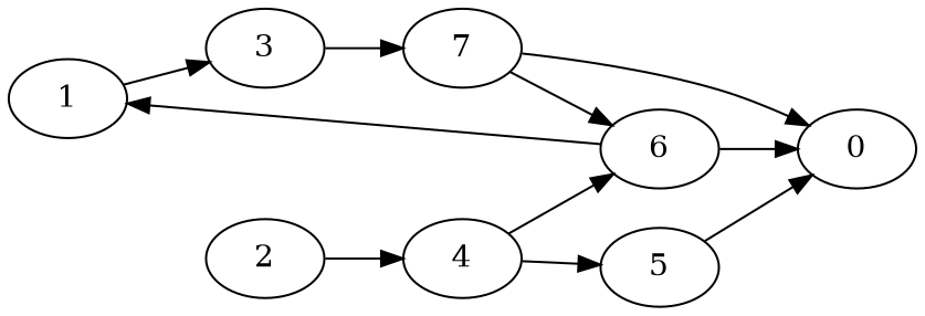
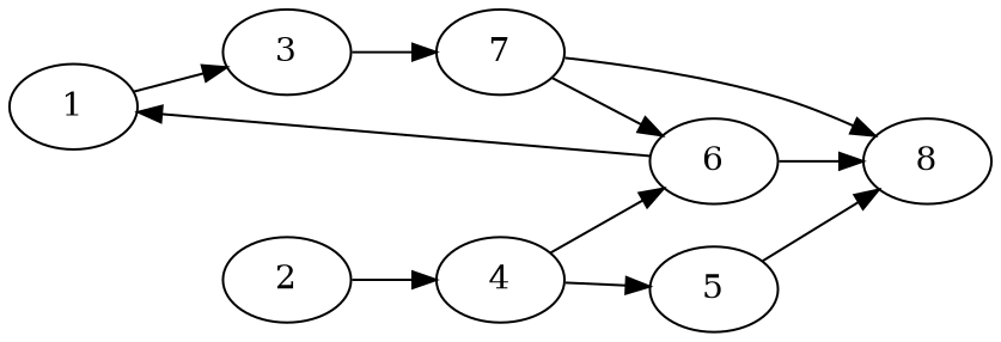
  digraph {
    rankdir=LR
    1
    3
    2
    4
    7
    5
    6
-   8 [label=0]
+   8
    1 -> 3
    3 -> 7
    2 -> 4
    4 -> 5
    4 -> 6
    7 -> 6
    7 -> 8
    5 -> 8
    6 -> 1
    6 -> 8
  }
